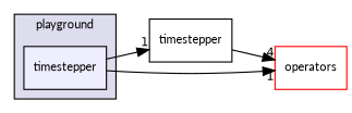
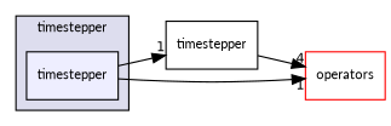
  digraph {
    compound=true
    rankdir=LR
    fontname=Lato
    node [fontname=Lato fontsize=10 shape=box style=filled]
    edge [headlabel=1 labeldistance=1.5 labelfontname=Helvetica labelfontsize=10 fontname=Lato]
    n1 [fillcolor="#eeeeff" label=timestepper pencolor=black]
    n2 [label=timestepper style=""]
    n3 [color=red fillcolor=white label=operators]
    subgraph cluster_1 {
      bgcolor="#ddddee"
      fontsize=10
-     label=playground
+     label=timestepper
      pencolor=black
      n1
    }
    n1 -> n2
    n1 -> n3
    n2 -> n3 [headlabel=4]
  }
